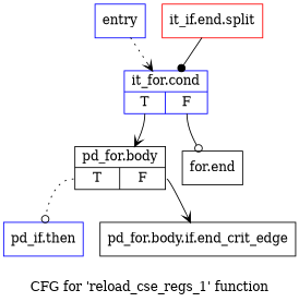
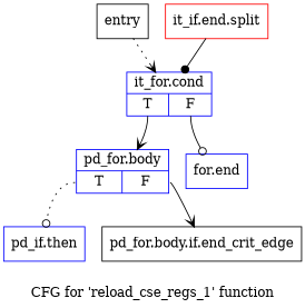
  digraph {
    label="CFG for 'reload_cse_regs_1' function"
    node [color=black shape=record]
    edge [arrowhead=vee style=solid]
-   n1 [color=blue label="{entry}"]
+   n1 [label="{entry}"]
    n2 [color=blue label="{it_for.cond|{<s0>T|<s1>F}}"]
-   n3 [label="{pd_for.body|{<s0>T|<s1>F}}"]
-   n4 [label="{for.end}"]
+   n3 [color=blue label="{pd_for.body|{<s0>T|<s1>F}}"]
+   n4 [color=blue label="{for.end}"]
    n5 [color=blue label="{pd_if.then}"]
    n6 [label="{pd_for.body.if.end_crit_edge}"]
    n7 [color=red label="{it_if.end.split}"]
    n1 -> n2 [style=dotted]
    n2 -> n3 [tailport=s0]
    n2 -> n4 [arrowhead=odot tailport=s1]
    n3 -> n5 [arrowhead=odot style=dotted tailport=s0]
    n3 -> n6 [tailport=s1]
    n7 -> n2 [arrowhead=dot]
  }
